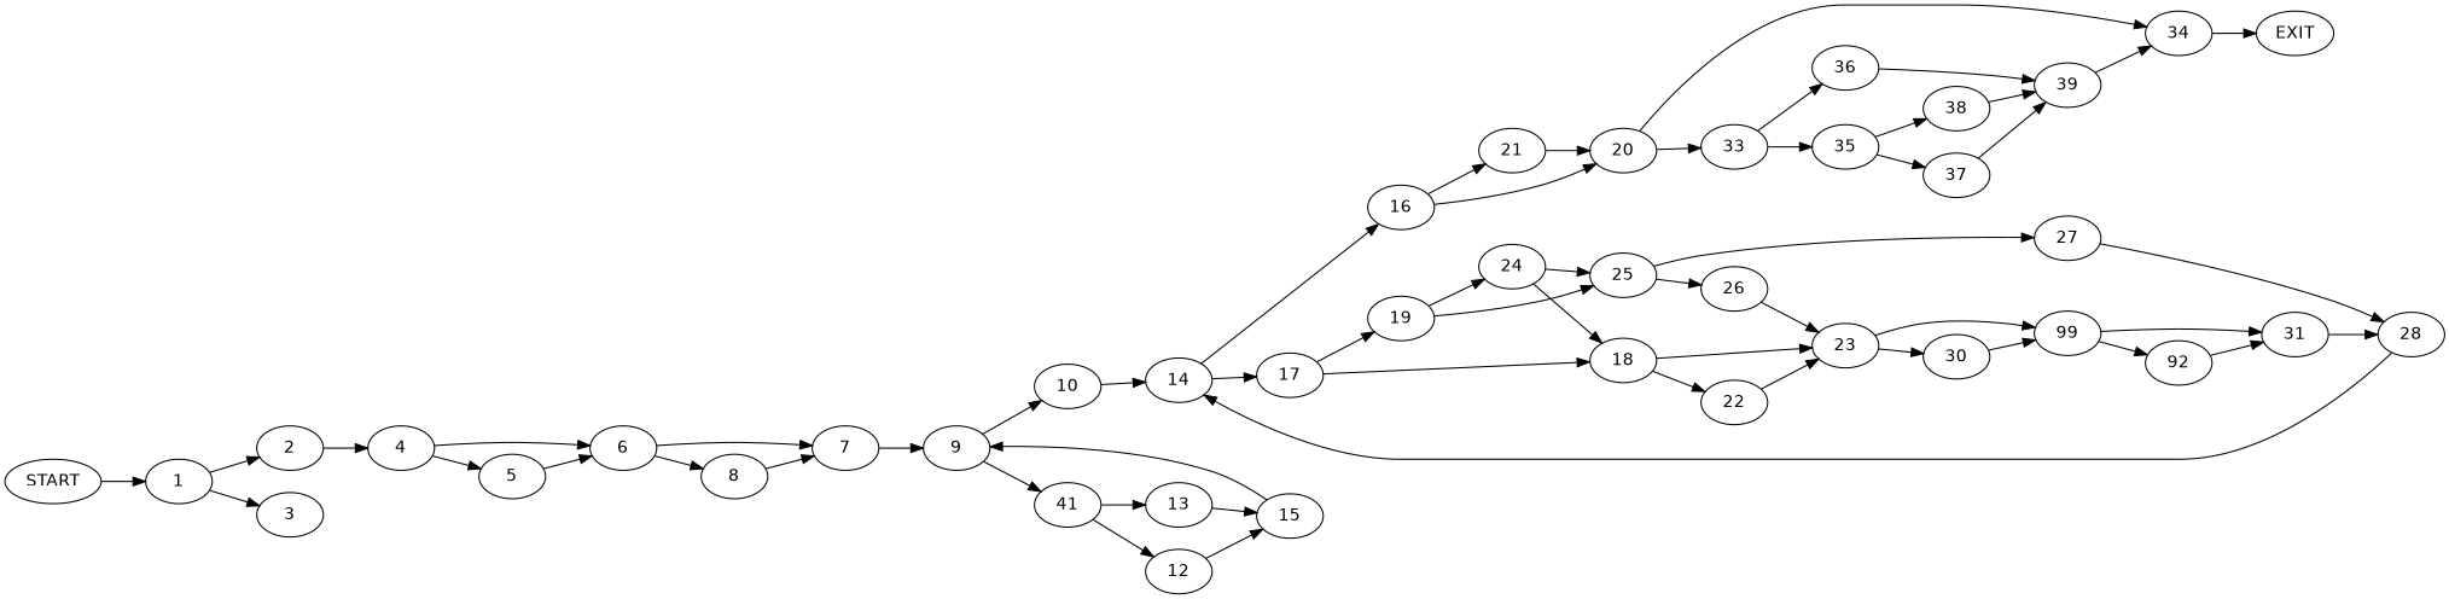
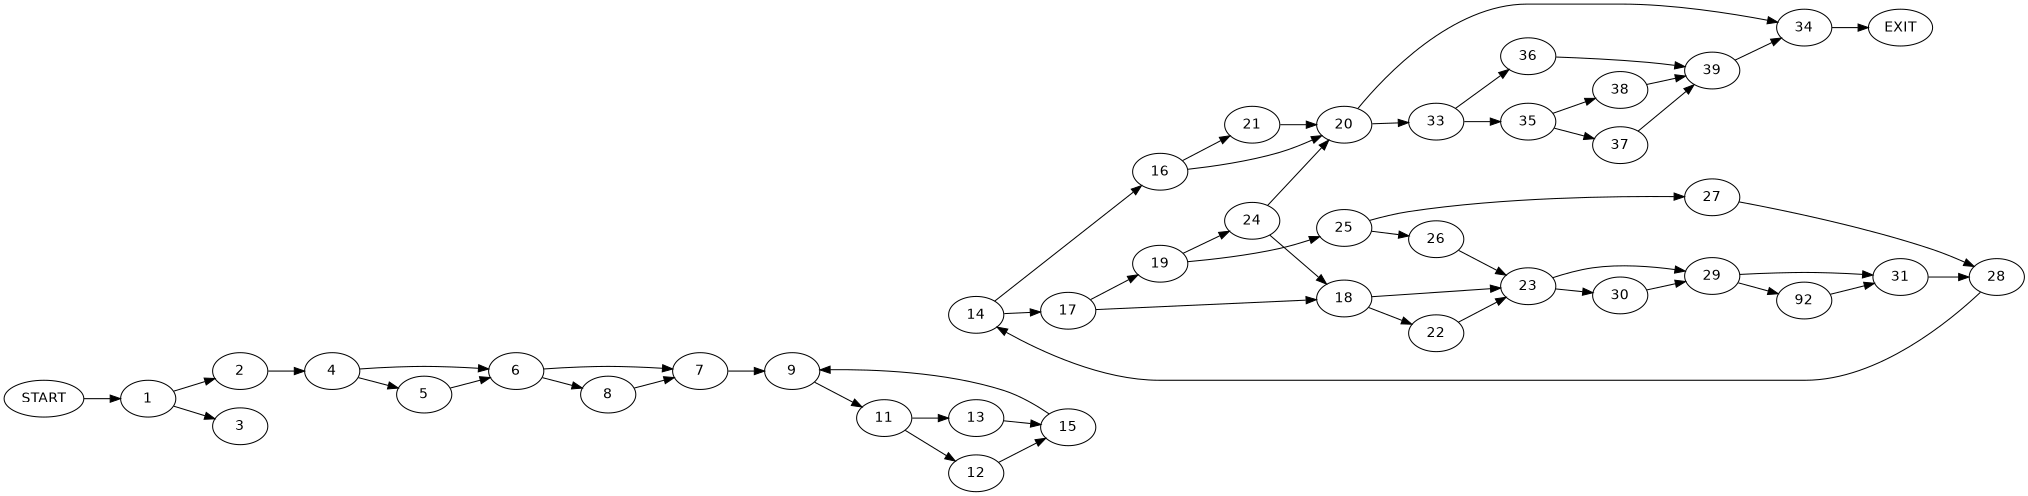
  digraph {
    fontname="DejaVu Sans"
    rankdir=LR
    node [fontname="DejaVu Sans"]
    edge [fontname="DejaVu Sans"]
    n1 [label=START]
    1
    2
    3
    n5 [label=EXIT]
    4
    5
    6
    7
    8
    9
-   10
-   11 [label=41]
+   11
    14
    12
    13
    16
    17
    15
    20
    21
    18
    19
    33
    34
    22
    23
    24
    25
-   29 [label=99]
+   29
    30
    26
    27
    35
    36
    31
    n37 [label=92]
    28
    37
    38
    39
    n1 -> 1
    1 -> 2
    1 -> 3
    2 -> 4
    4 -> 5
    4 -> 6
    5 -> 6
    6 -> 7
    6 -> 8
    7 -> 9
    8 -> 7
-   9 -> 10
    9 -> 11
-   10 -> 14
    11 -> 12
    11 -> 13
    14 -> 16
    14 -> 17
    12 -> 15
    13 -> 15
    16 -> 20
    16 -> 21
    17 -> 18
    17 -> 19
    15 -> 9
    20 -> 33
    20 -> 34
    21 -> 20
    18 -> 22
    18 -> 23
    19 -> 24
    19 -> 25
    33 -> 35
    33 -> 36
    34 -> n5
    22 -> 23
    23 -> 29
    23 -> 30
    24 -> 18
-   24 -> 25
+   24 -> 20
    25 -> 26
    25 -> 27
    29 -> 31
    29 -> n37
    30 -> 29
    26 -> 23
    27 -> 28
    35 -> 37
    35 -> 38
    36 -> 39
    31 -> 28
    n37 -> 31
    28 -> 14
    37 -> 39
    38 -> 39
    39 -> 34
  }
